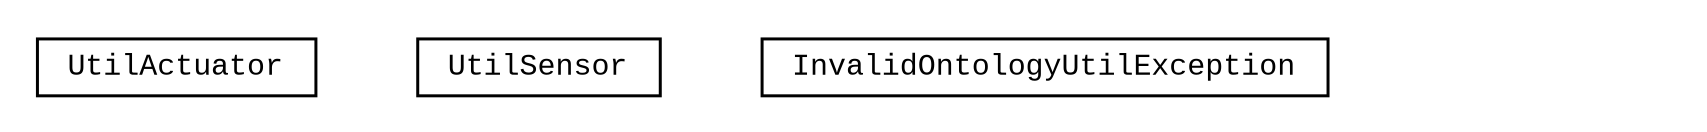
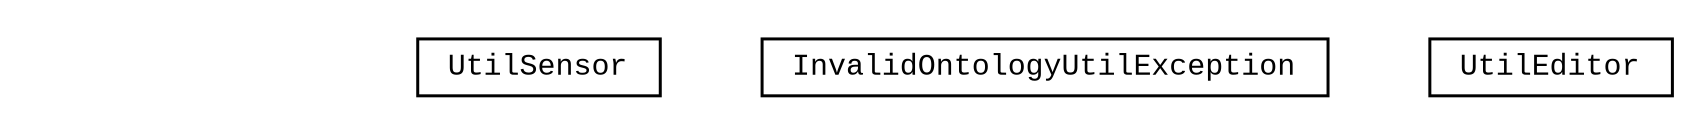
  digraph {
    nodesep=0.25
    ranksep=0.5
    fontname="Liberation Mono"
    node [fontcolor=black fontname="Liberation Mono" fontsize=10.0 shape=plaintext]
-   n1 [label=<<table title="org.universAAL.utilities.api.service.mid.UtilActuator" border="0" cellborder="1" cellspacing="0" cellpadding="2" port="p" href="./UtilActuator.html"> 		<tr><td><table border="0" cellspacing="0" cellpadding="1"> <tr><td align="center" balign="center"> UtilActuator </td></tr> 		</table></td></tr> 		</table>>]
    n2 [label=<<table title="org.universAAL.utilities.api.service.mid.UtilSensor" border="0" cellborder="1" cellspacing="0" cellpadding="2" port="p" href="./UtilSensor.html"> 		<tr><td><table border="0" cellspacing="0" cellpadding="1"> <tr><td align="center" balign="center"> UtilSensor </td></tr> 		</table></td></tr> 		</table>>]
    n3 [label=<<table title="org.universAAL.utilities.api.service.mid.InvalidOntologyUtilException" border="0" cellborder="1" cellspacing="0" cellpadding="2" port="p" href="./InvalidOntologyUtilException.html"> 		<tr><td><table border="0" cellspacing="0" cellpadding="1"> <tr><td align="center" balign="center"> InvalidOntologyUtilException </td></tr> 		</table></td></tr> 		</table>>]
+   n4 [label=<<table title="org.universAAL.utilities.api.service.mid.UtilEditor" border="0" cellborder="1" cellspacing="0" cellpadding="2" port="p" href="./UtilEditor.html"> 		<tr><td><table border="0" cellspacing="0" cellpadding="1"> <tr><td align="center" balign="center"> UtilEditor </td></tr> 		</table></td></tr> 		</table>>]
  }
